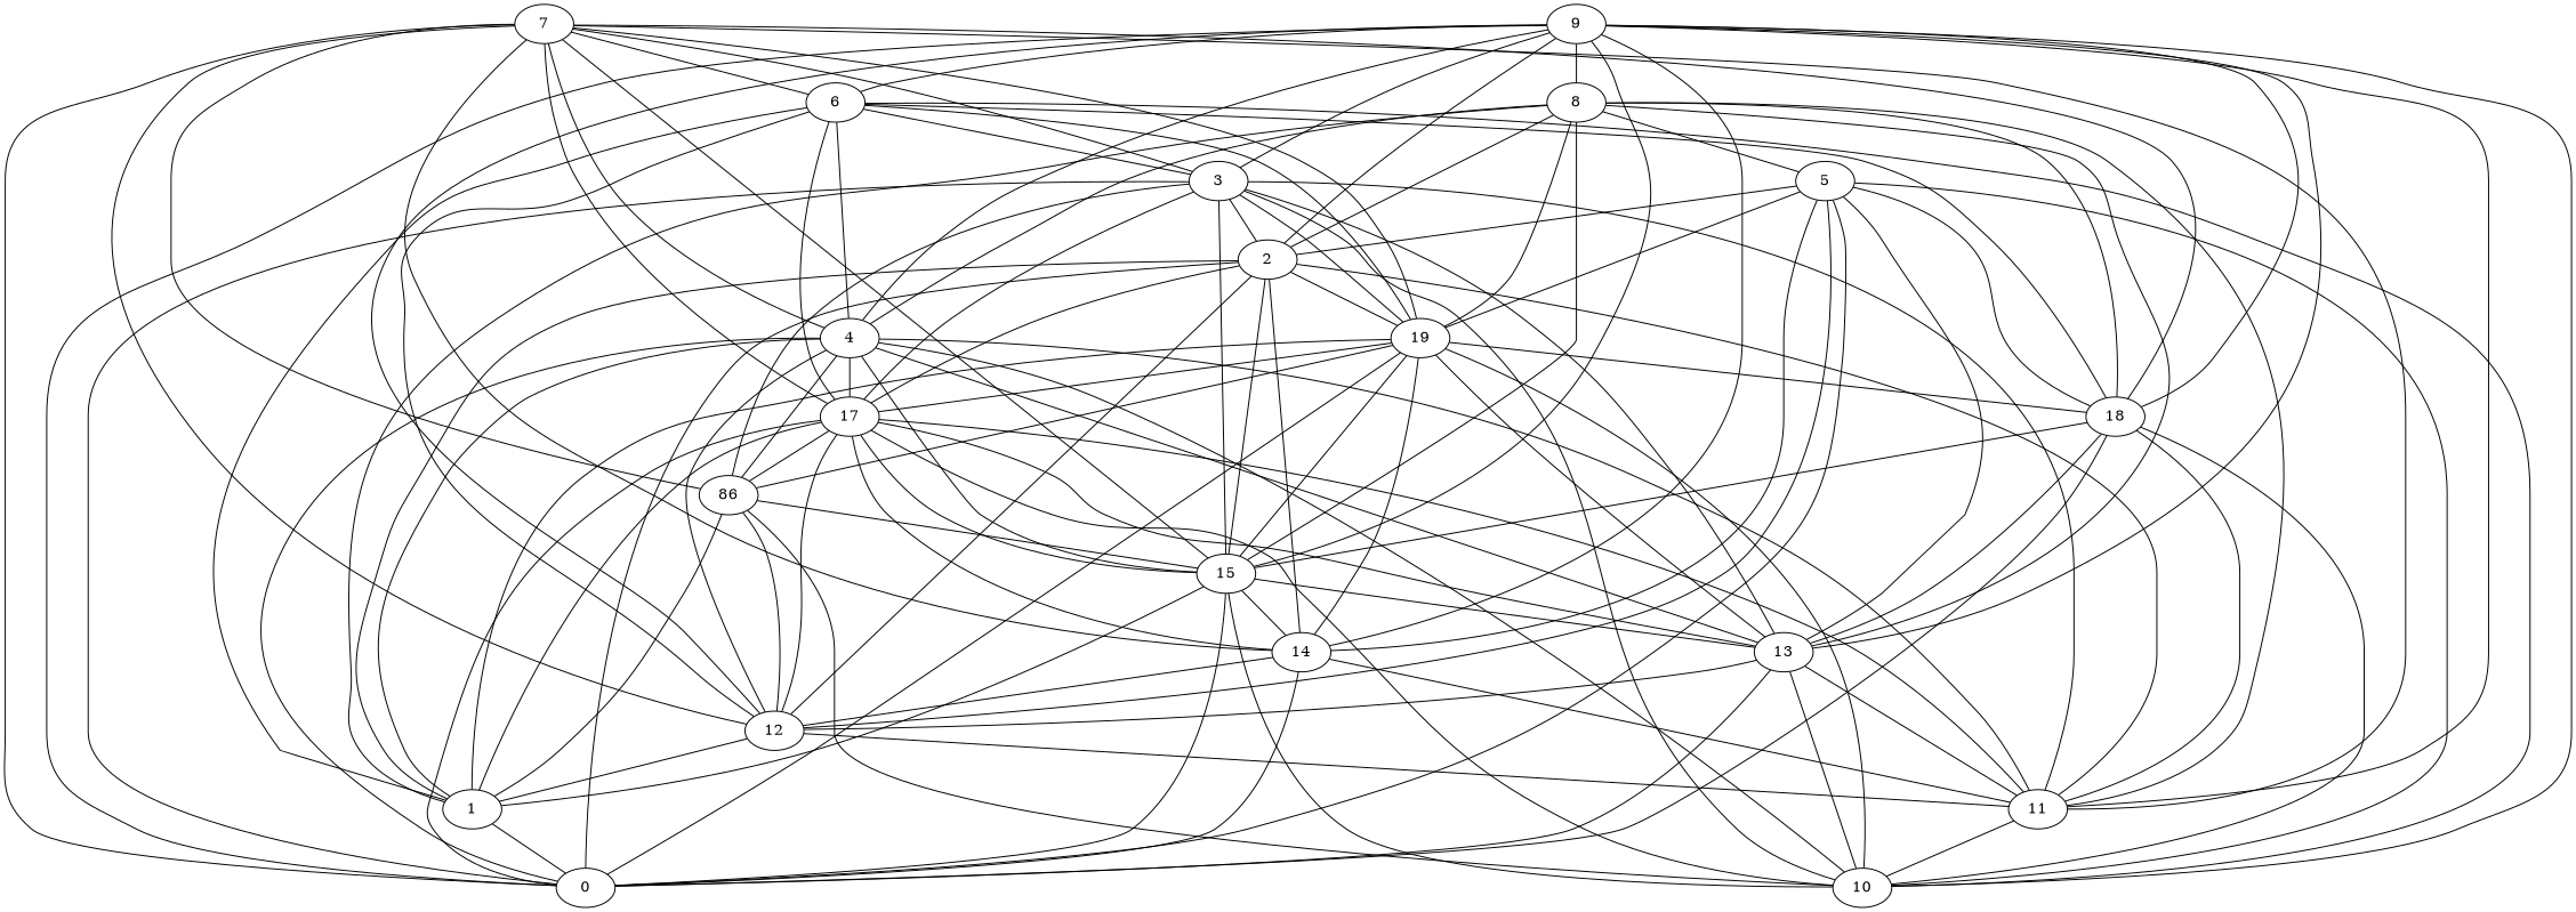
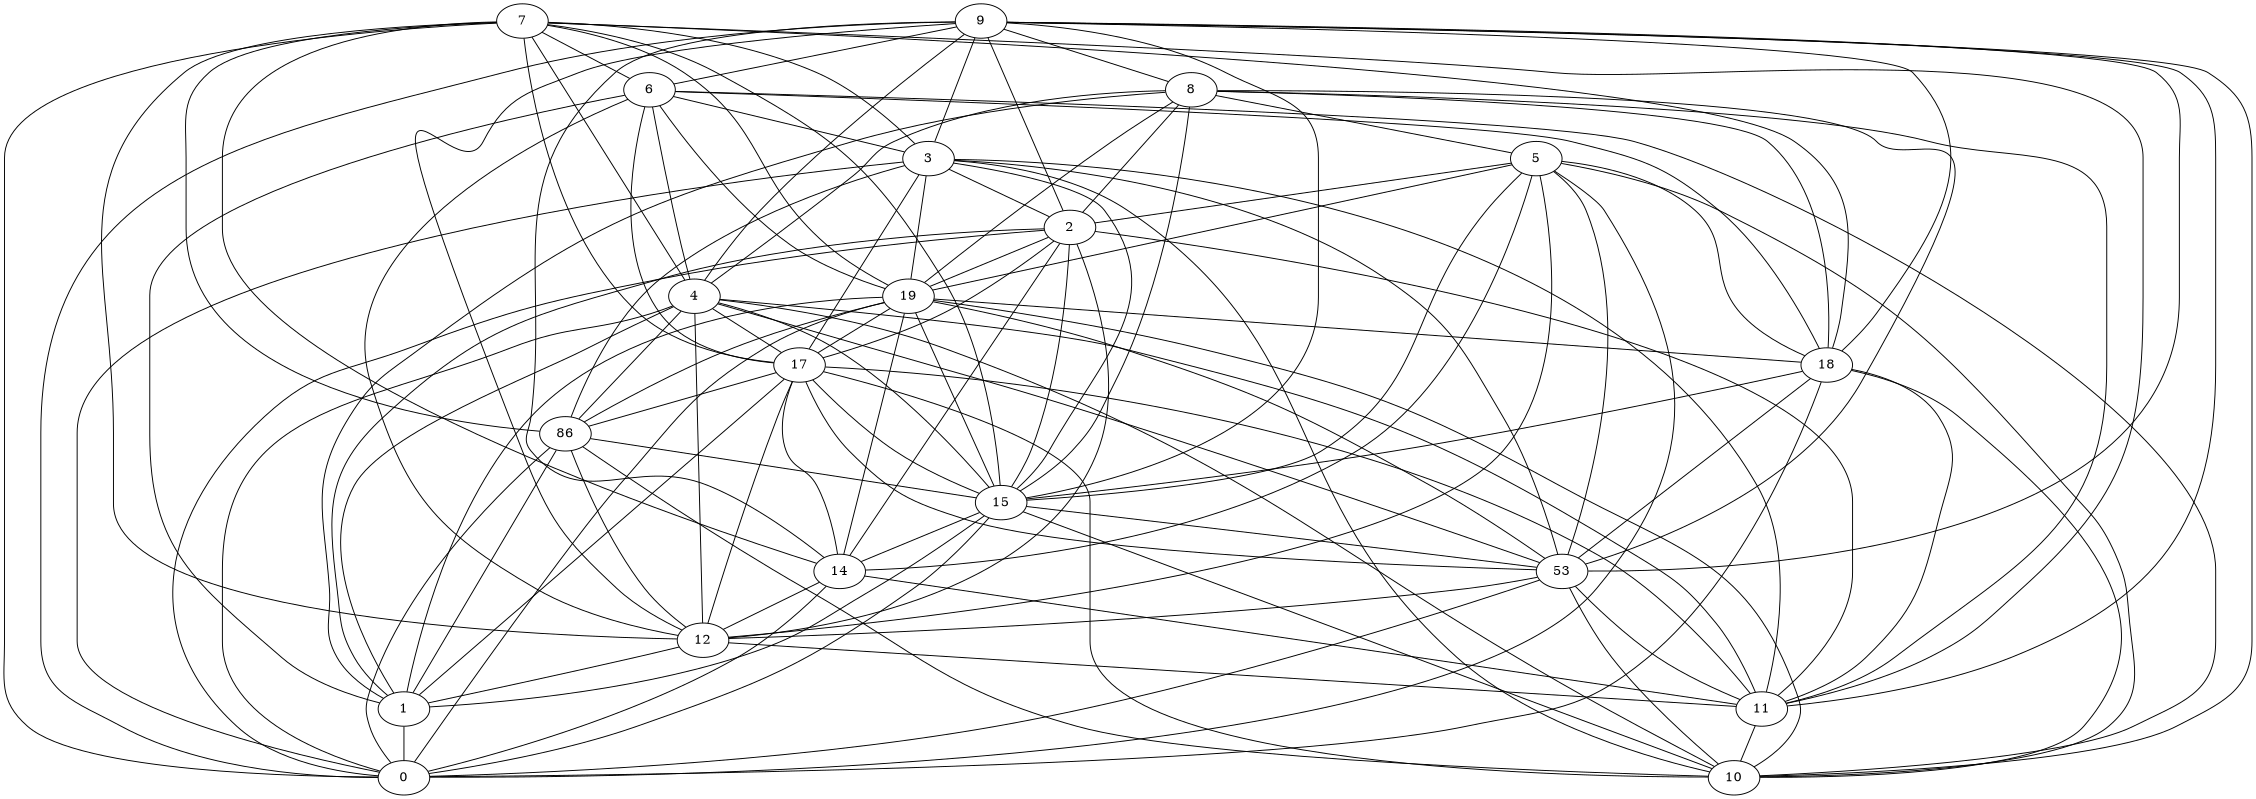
  digraph {
    edge [color=black dir=none]
    12
    1
    11
    0
    2
    15
    14
    19
    17
-   13
+   13 [label=53]
    10
    5
    18
    4
    n15 [label=86]
    3
    9
    6
    8
    7
    subgraph sub_1 {
      12
      1
      11
      0
      2
      15
      14
      19
      17
      13
      10
      5
      18
      4
      n15
      3
      9
      6
      8
      7
    }
    12 -> 1
    12 -> 11
    1 -> 0
    11 -> 10
    2 -> 12
    2 -> 1
    2 -> 11
    2 -> 0
    2 -> 15
    2 -> 14
    2 -> 19
    2 -> 17
    15 -> 1
    15 -> 0
    15 -> 14
    15 -> 13
    15 -> 10
    14 -> 12
    14 -> 11
    14 -> 0
    19 -> 1
    19 -> 0
    19 -> 15
    19 -> 14
    19 -> 17
    19 -> 13
    19 -> 10
    19 -> 18
    19 -> n15
    17 -> 12
    17 -> 1
    17 -> 11
-   17 -> 0
+   n15 -> 0
    17 -> 15
    17 -> 14
    17 -> 13
    17 -> 10
    17 -> n15
    13 -> 12
    13 -> 11
    13 -> 0
    13 -> 10
    5 -> 12
    5 -> 0
    5 -> 2
+   5 -> 15
    5 -> 14
    5 -> 19
    5 -> 13
    5 -> 10
    5 -> 18
    18 -> 11
    18 -> 0
    18 -> 15
    18 -> 13
    18 -> 10
    4 -> 12
    4 -> 1
    4 -> 11
    4 -> 0
    4 -> 15
    4 -> 17
    4 -> 13
    4 -> 10
    4 -> n15
    n15 -> 12
    n15 -> 1
    n15 -> 15
    n15 -> 10
    3 -> 11
    3 -> 0
    3 -> 2
    3 -> 15
    3 -> 19
    3 -> 17
    3 -> 13
    3 -> 10
    3 -> n15
    9 -> 12
    9 -> 11
    9 -> 0
    9 -> 2
    9 -> 15
    9 -> 14
    9 -> 13
    9 -> 10
    9 -> 18
    9 -> 4
    9 -> 3
    9 -> 6
    9 -> 8
    6 -> 12
    6 -> 1
    6 -> 19
    6 -> 17
    6 -> 10
    6 -> 18
    6 -> 4
    6 -> 3
    8 -> 1
    8 -> 11
    8 -> 2
    8 -> 15
    8 -> 19
    8 -> 13
    8 -> 5
    8 -> 18
    8 -> 4
    7 -> 12
    7 -> 11
    7 -> 0
    7 -> 15
    7 -> 14
    7 -> 19
    7 -> 17
    7 -> 18
    7 -> 4
    7 -> n15
    7 -> 3
    7 -> 6
  }
